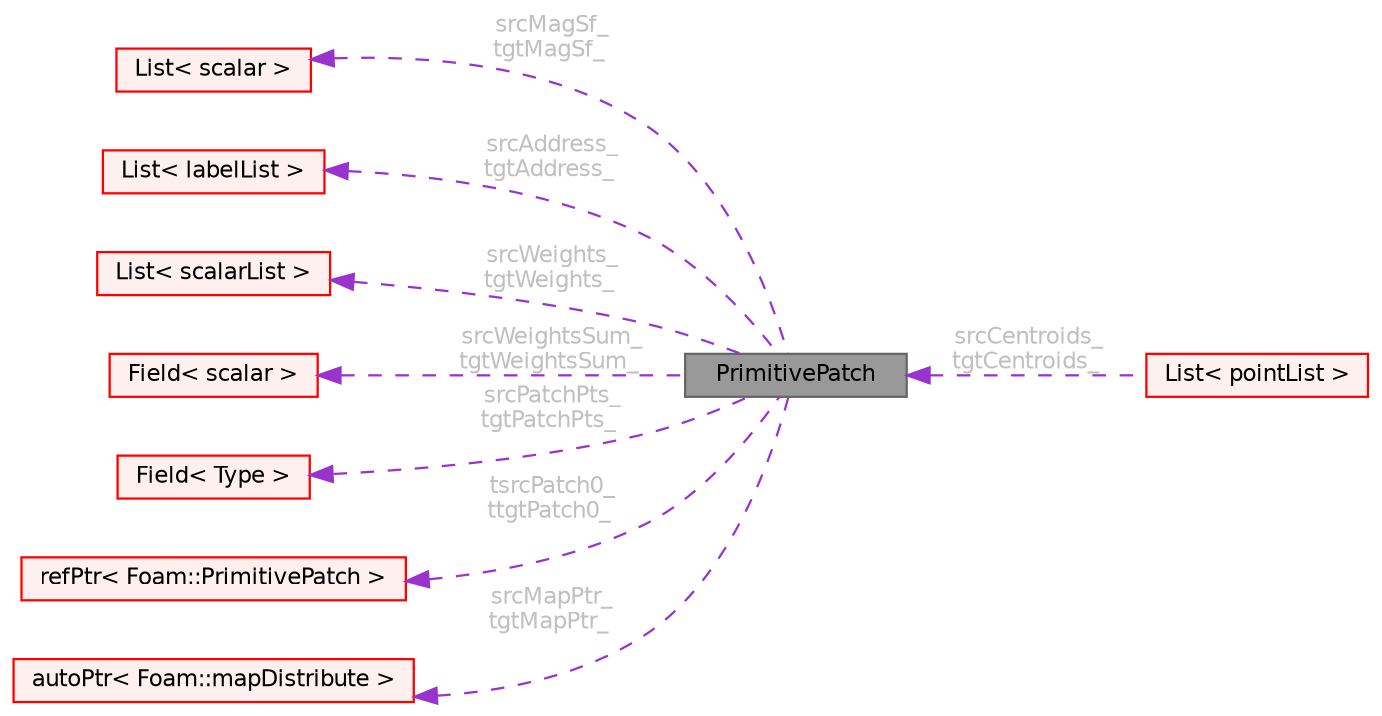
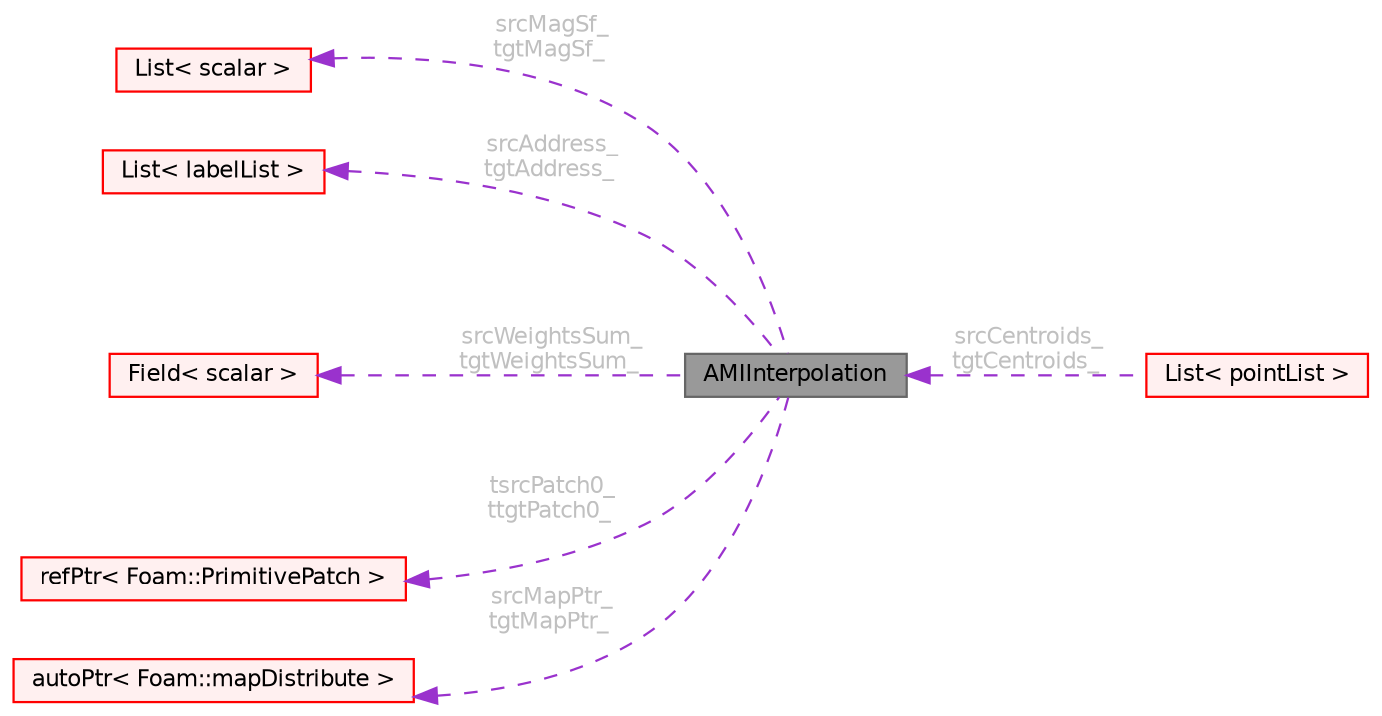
  digraph {
    rankdir=LR
    node [color=red fillcolor="#FFF0F0" fontname=Helvetica fontsize=10 shape=box style=filled]
    edge [color=darkorchid3 dir=back fontcolor=grey fontname=Helvetica fontsize=10 labelfontname=Helvetica labelfontsize=10 style=dashed]
-   n1 [color=gray40 fillcolor=grey60 fontcolor=black height=0.2 label=PrimitivePatch width=0.4]
+   n1 [color=gray40 fillcolor=grey60 fontcolor=black height=0.2 label=AMIInterpolation width=0.4]
    n2 [height=0.2 label="List\< pointList \>" width=0.4]
    n3 [height=0.2 label="List\< scalar \>" width=0.4]
    n4 [height=0.2 label="List\< labelList \>" width=0.4]
-   n5 [height=0.2 label="List\< scalarList \>" width=0.4]
    n6 [height=0.2 label="Field\< scalar \>" width=0.4]
-   n7 [height=0.2 label="Field\< Type \>" width=0.4]
    n8 [height=0.2 label="refPtr\< Foam::PrimitivePatch \>" width=0.4]
    n9 [height=0.2 label="autoPtr\< Foam::mapDistribute \>" width=0.4]
    n1 -> n2 [label=" srcCentroids_\ntgtCentroids_"]
    n3 -> n1 [label=" srcMagSf_\ntgtMagSf_"]
    n4 -> n1 [label=" srcAddress_\ntgtAddress_"]
-   n5 -> n1 [label=" srcWeights_\ntgtWeights_"]
    n6 -> n1 [label=" srcWeightsSum_\ntgtWeightsSum_"]
-   n7 -> n1 [label=" srcPatchPts_\ntgtPatchPts_"]
    n8 -> n1 [label=" tsrcPatch0_\nttgtPatch0_"]
    n9 -> n1 [label=" srcMapPtr_\ntgtMapPtr_"]
  }
